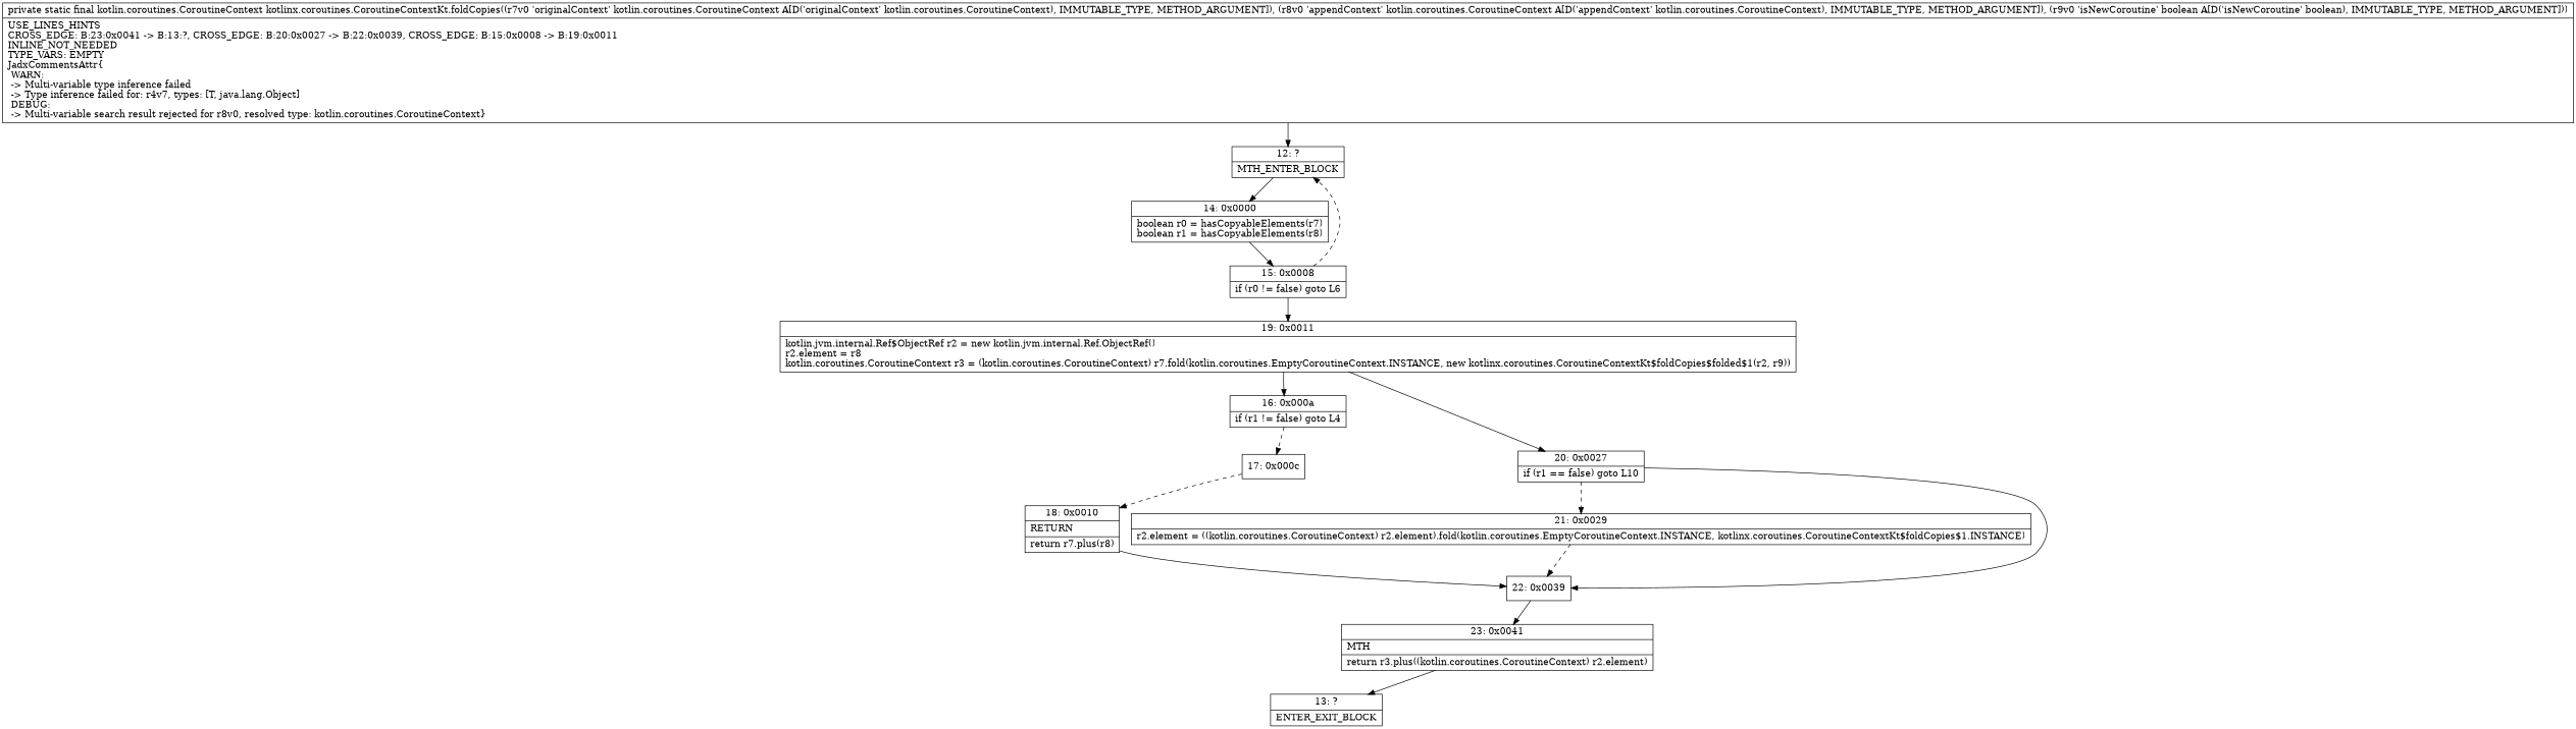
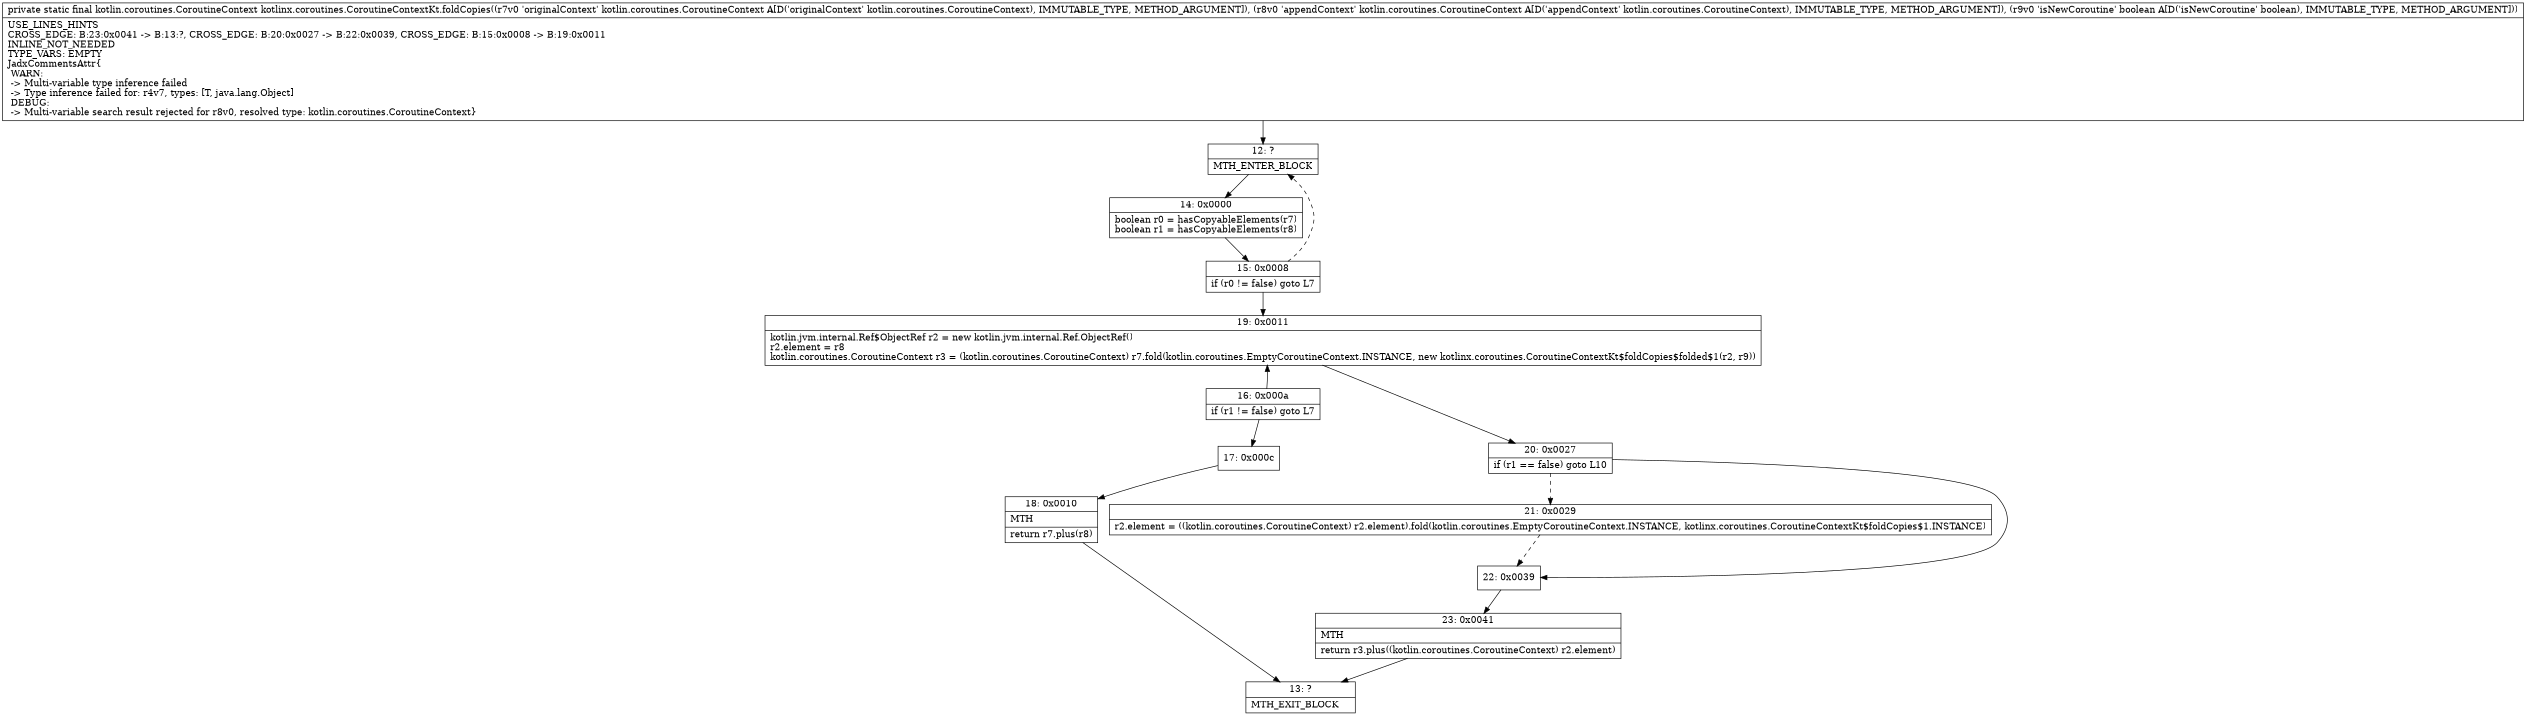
  digraph {
    node [shape=record]
    n1 [label="{12\:\ ?|MTH_ENTER_BLOCK\l}"]
    n2 [label="{14\:\ 0x0000|boolean r0 = hasCopyableElements(r7)\lboolean r1 = hasCopyableElements(r8)\l}"]
-   n3 [label="{15\:\ 0x0008|if (r0 != false) goto L6\l}"]
+   n3 [label="{15\:\ 0x0008|if (r0 != false) goto L7\l}"]
    n4 [label="{19\:\ 0x0011|kotlin.jvm.internal.Ref$ObjectRef r2 = new kotlin.jvm.internal.Ref.ObjectRef()\lr2.element = r8\lkotlin.coroutines.CoroutineContext r3 = (kotlin.coroutines.CoroutineContext) r7.fold(kotlin.coroutines.EmptyCoroutineContext.INSTANCE, new kotlinx.coroutines.CoroutineContextKt$foldCopies$folded$1(r2, r9))\l}"]
-   n5 [label="{16\:\ 0x000a|if (r1 != false) goto L4\l}"]
+   n5 [label="{16\:\ 0x000a|if (r1 != false) goto L7\l}"]
    n6 [label="{17\:\ 0x000c}"]
    n7 [label="{20\:\ 0x0027|if (r1 == false) goto L10\l}"]
-   n8 [label="{18\:\ 0x0010|RETURN\l|return r7.plus(r8)\l}"]
-   n9 [label="{13\:\ ?|ENTER_EXIT_BLOCK\l}"]
+   n8 [label="{18\:\ 0x0010|MTH\l|return r7.plus(r8)\l}"]
+   n9 [label="{13\:\ ?|MTH_EXIT_BLOCK\l}"]
    n10 [label="{21\:\ 0x0029|r2.element = ((kotlin.coroutines.CoroutineContext) r2.element).fold(kotlin.coroutines.EmptyCoroutineContext.INSTANCE, kotlinx.coroutines.CoroutineContextKt$foldCopies$1.INSTANCE)\l}"]
    n11 [label="{22\:\ 0x0039}"]
    n12 [label="{23\:\ 0x0041|MTH\l|return r3.plus((kotlin.coroutines.CoroutineContext) r2.element)\l}"]
    n13 [label="{private static final kotlin.coroutines.CoroutineContext kotlinx.coroutines.CoroutineContextKt.foldCopies((r7v0 'originalContext' kotlin.coroutines.CoroutineContext A[D('originalContext' kotlin.coroutines.CoroutineContext), IMMUTABLE_TYPE, METHOD_ARGUMENT]), (r8v0 'appendContext' kotlin.coroutines.CoroutineContext A[D('appendContext' kotlin.coroutines.CoroutineContext), IMMUTABLE_TYPE, METHOD_ARGUMENT]), (r9v0 'isNewCoroutine' boolean A[D('isNewCoroutine' boolean), IMMUTABLE_TYPE, METHOD_ARGUMENT]))  | USE_LINES_HINTS\lCROSS_EDGE: B:23:0x0041 \-\> B:13:?, CROSS_EDGE: B:20:0x0027 \-\> B:22:0x0039, CROSS_EDGE: B:15:0x0008 \-\> B:19:0x0011\lINLINE_NOT_NEEDED\lTYPE_VARS: EMPTY\lJadxCommentsAttr\{\l WARN: \l \-\> Multi\-variable type inference failed\l \-\> Type inference failed for: r4v7, types: [T, java.lang.Object]\l DEBUG: \l \-\> Multi\-variable search result rejected for r8v0, resolved type: kotlin.coroutines.CoroutineContext\}\l}"]
    n1 -> n2
    n2 -> n3
    n3 -> n1 [style=dashed]
    n3 -> n4
    n4 -> n7
-   n4 -> n5
-   n5 -> n6 [style=dashed]
-   n6 -> n8 [style=dashed]
+   n5 -> n4
+   n5 -> n6 [style=solid]
+   n6 -> n8
    n7 -> n10 [style=dashed]
    n7 -> n11
-   n8 -> n11
+   n8 -> n9
    n10 -> n11 [style=dashed]
    n11 -> n12
    n12 -> n9
    n13 -> n1
  }
